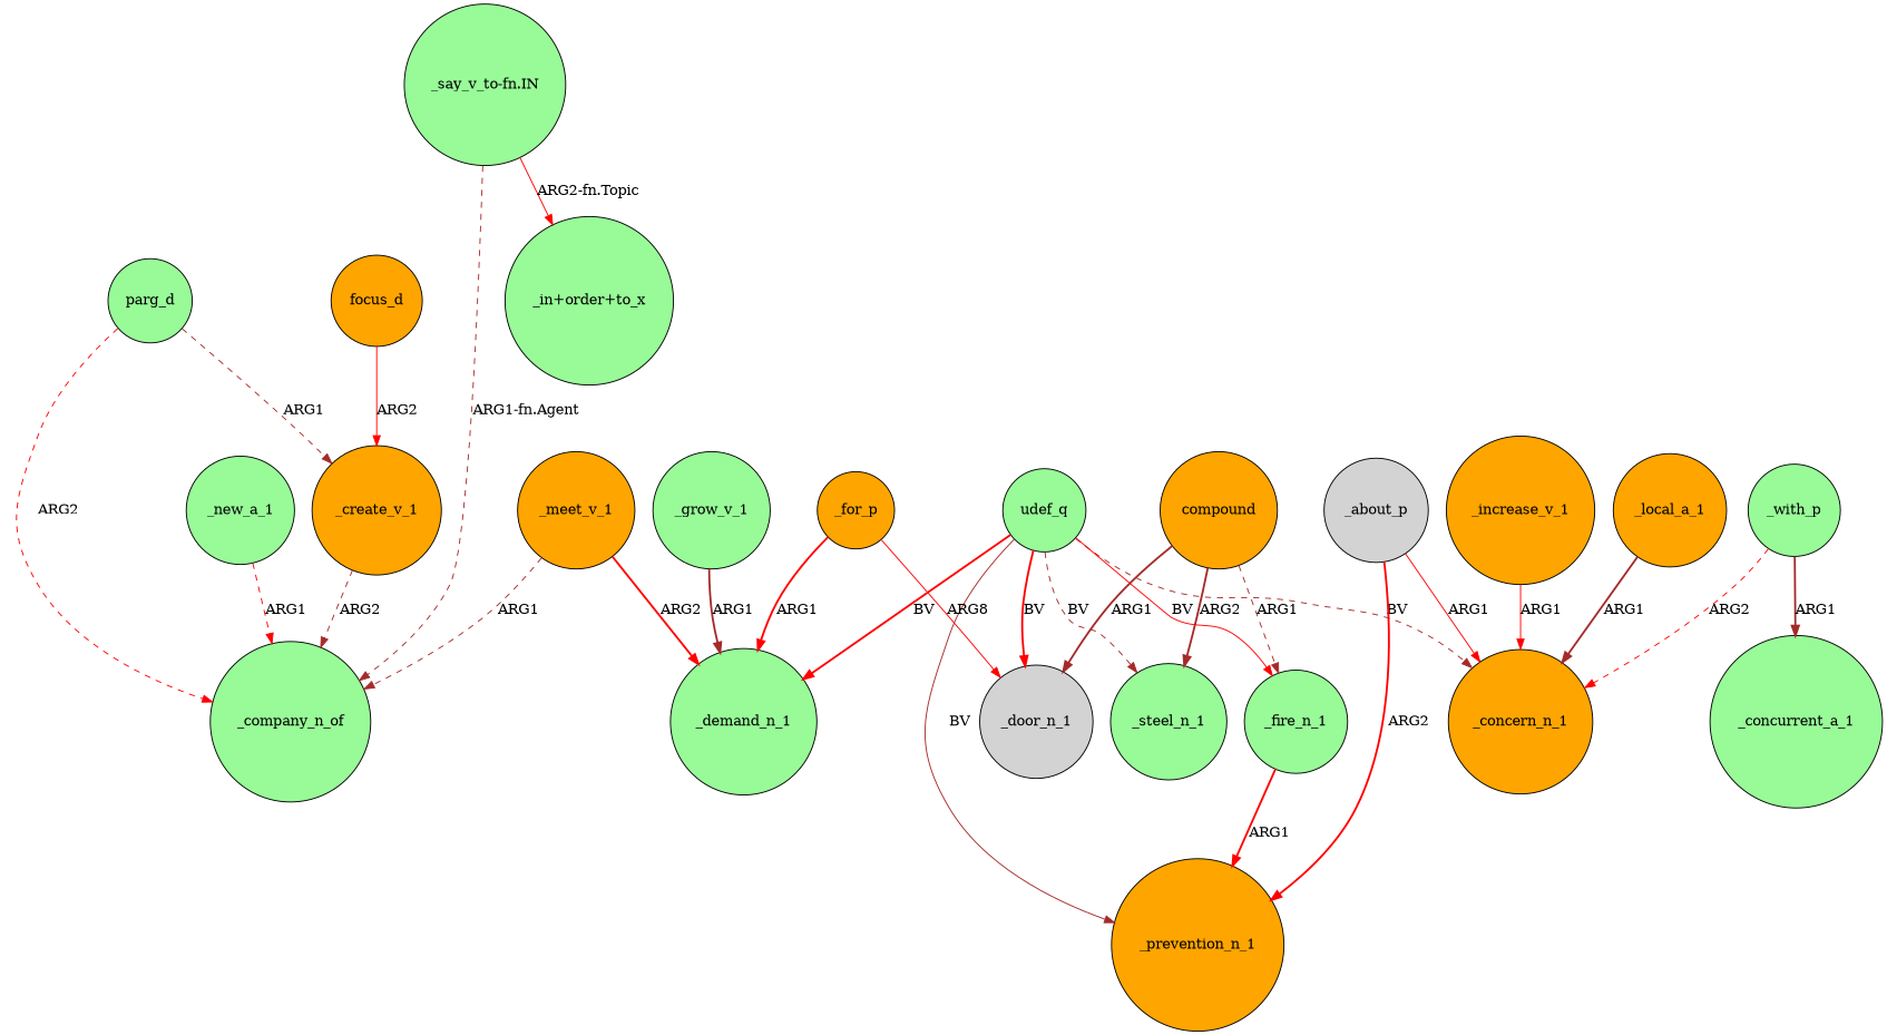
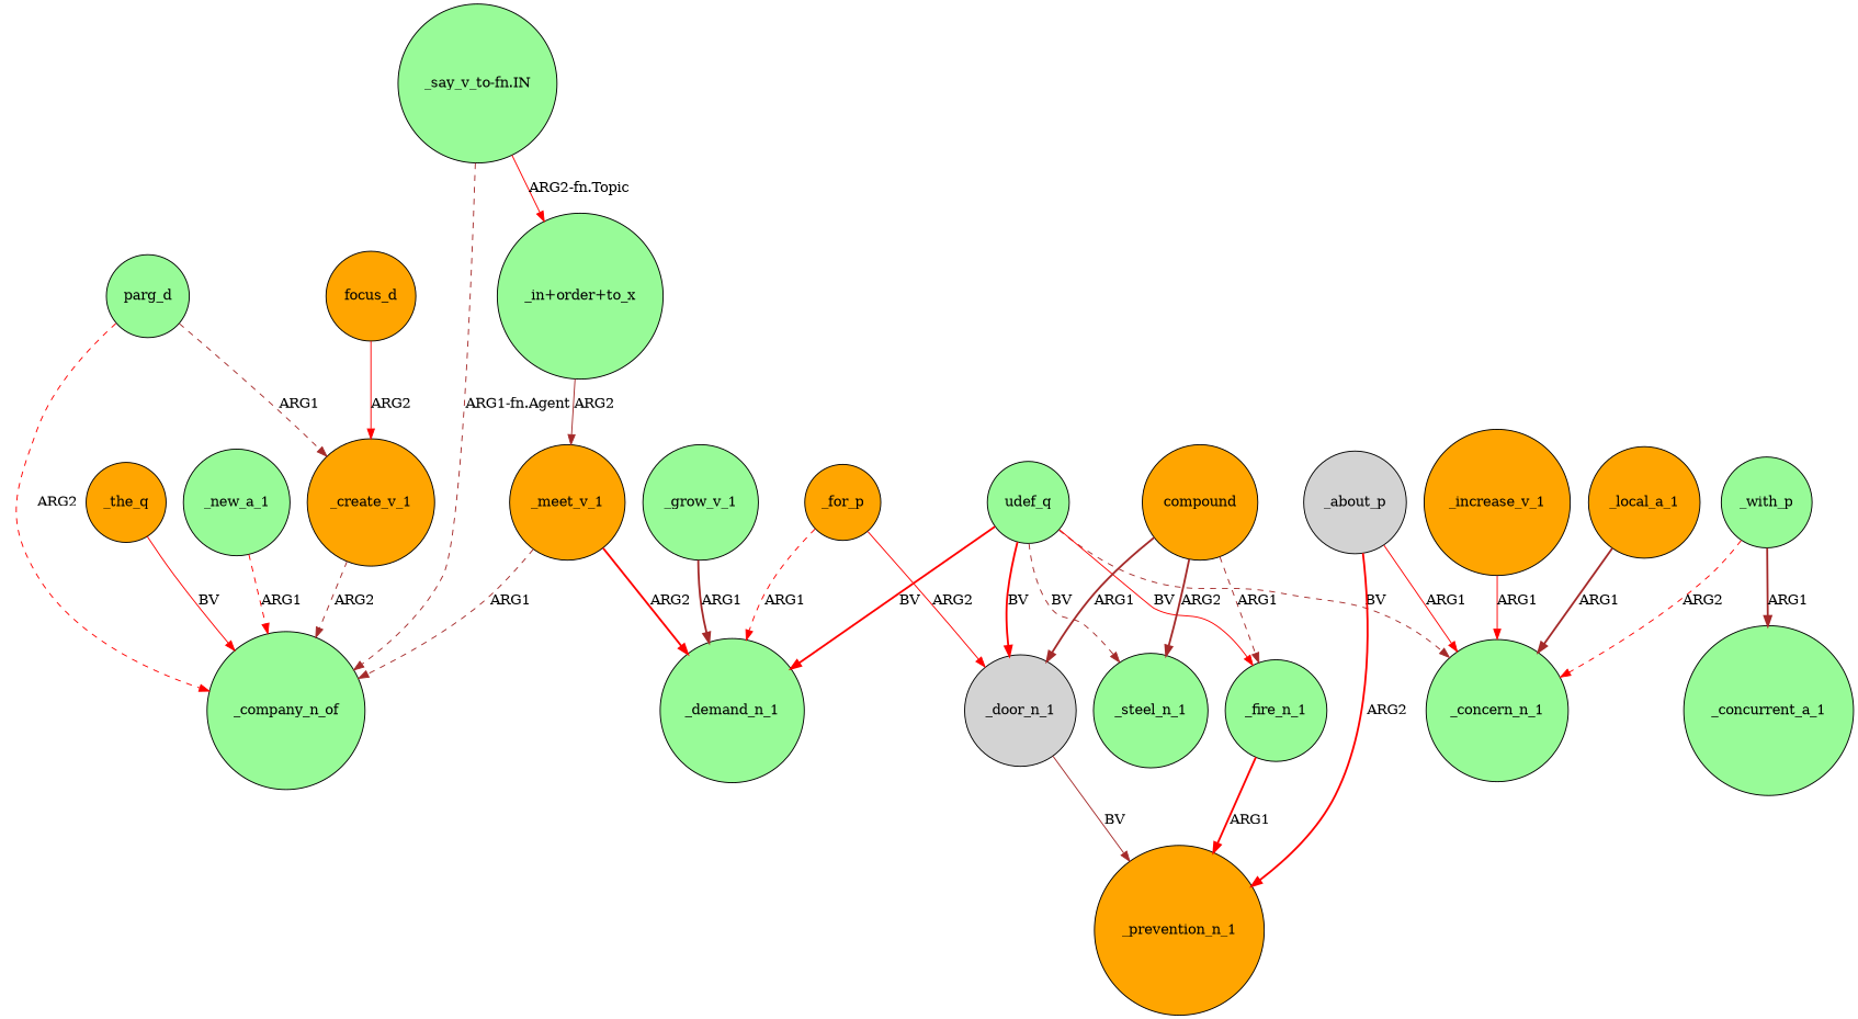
  digraph {
    node [fillcolor=palegreen shape=circle style=filled]
    edge [color=red style=bold]
    _door_n_1 [fillcolor=lightgrey]
    udef_q
    _prevention_n_1 [fillcolor=orange]
    _demand_n_1
-   _concern_n_1 [fillcolor=orange]
+   _concern_n_1
    _steel_n_1
    _fire_n_1
    compound [fillcolor=orange]
    _meet_v_1 [fillcolor=orange]
    "_in+order+to_x"
    _company_n_of
    _create_v_1 [fillcolor=orange]
    focus_d [fillcolor=orange]
    "_say_v_to-fn.IN"
    _about_p [fillcolor=lightgrey]
    _local_a_1 [fillcolor=orange]
    parg_d
    _with_p
    _concurrent_a_1
    _increase_v_1 [fillcolor=orange]
+   _the_q [fillcolor=orange]
    _for_p [fillcolor=orange]
    _grow_v_1
    _new_a_1
    udef_q -> _door_n_1 [label=BV]
-   udef_q -> _prevention_n_1 [color=brown label=BV style=solid]
+   _door_n_1 -> _prevention_n_1 [color=brown label=BV style=solid]
    udef_q -> _demand_n_1 [label=BV]
    udef_q -> _concern_n_1 [color=brown label=BV style=dashed]
    udef_q -> _steel_n_1 [color=brown label=BV style=dashed]
    udef_q -> _fire_n_1 [label=BV style=solid]
    _fire_n_1 -> _prevention_n_1 [label=ARG1]
    compound -> _door_n_1 [color=brown label=ARG1]
    compound -> _steel_n_1 [color=brown label=ARG2]
    compound -> _fire_n_1 [color=brown label=ARG1 style=dashed]
    _meet_v_1 -> _demand_n_1 [label=ARG2]
    _meet_v_1 -> _company_n_of [color=brown label=ARG1 style=dashed]
+   "_in+order+to_x" -> _meet_v_1 [color=brown label=ARG2 style=solid]
    _create_v_1 -> _company_n_of [color=brown label=ARG2 style=dashed]
    focus_d -> _create_v_1 [label=ARG2 style=solid]
    "_say_v_to-fn.IN" -> "_in+order+to_x" [label="ARG2-fn.Topic" style=solid]
    "_say_v_to-fn.IN" -> _company_n_of [color=brown label="ARG1-fn.Agent" style=dashed]
    _about_p -> _prevention_n_1 [label=ARG2]
    _about_p -> _concern_n_1 [label=ARG1 style=solid]
    _local_a_1 -> _concern_n_1 [color=brown label=ARG1]
    parg_d -> _company_n_of [label=ARG2 style=dashed]
    parg_d -> _create_v_1 [color=brown label=ARG1 style=dashed]
    _with_p -> _concern_n_1 [label=ARG2 style=dashed]
    _with_p -> _concurrent_a_1 [color=brown label=ARG1]
    _increase_v_1 -> _concern_n_1 [label=ARG1 style=solid]
-   _for_p -> _door_n_1 [label=ARG8 style=solid]
-   _for_p -> _demand_n_1 [label=ARG1]
+   _the_q -> _company_n_of [label=BV style=solid]
+   _for_p -> _door_n_1 [label=ARG2 style=solid]
+   _for_p -> _demand_n_1 [label=ARG1 style=dashed]
    _grow_v_1 -> _demand_n_1 [color=brown label=ARG1]
    _new_a_1 -> _company_n_of [label=ARG1 style=dashed]
  }
